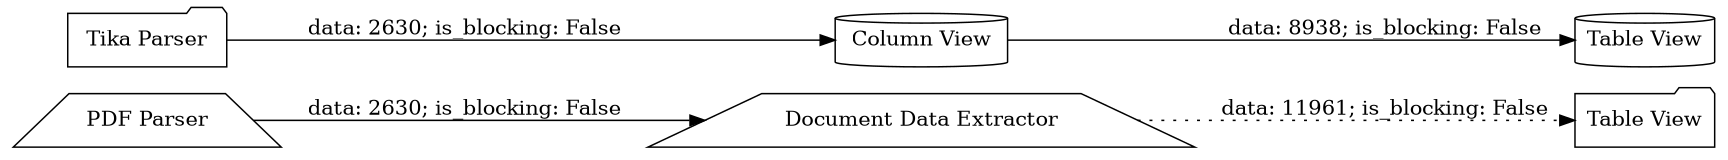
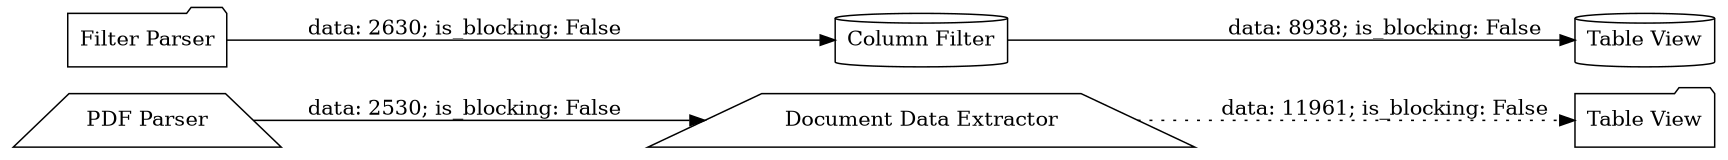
  digraph {
    rankdir=LR
    node [shape=folder]
    edge [style=solid]
    n1 [label="Table View"]
    n2 [label="Document Data Extractor" shape=trapezium]
    n3 [label="PDF Parser" shape=trapezium]
    n4 [label="Table View" shape=cylinder]
-   n5 [label="Column View" shape=cylinder]
-   n6 [label="Tika Parser"]
+   n5 [label="Column Filter" shape=cylinder]
+   n6 [label="Filter Parser"]
    n2 -> n1 [label="data: 11961; is_blocking: False" style=dotted]
-   n3 -> n2 [label="data: 2630; is_blocking: False"]
+   n3 -> n2 [label="data: 2530; is_blocking: False"]
    n5 -> n4 [label="data: 8938; is_blocking: False"]
    n6 -> n5 [label="data: 2630; is_blocking: False"]
  }
